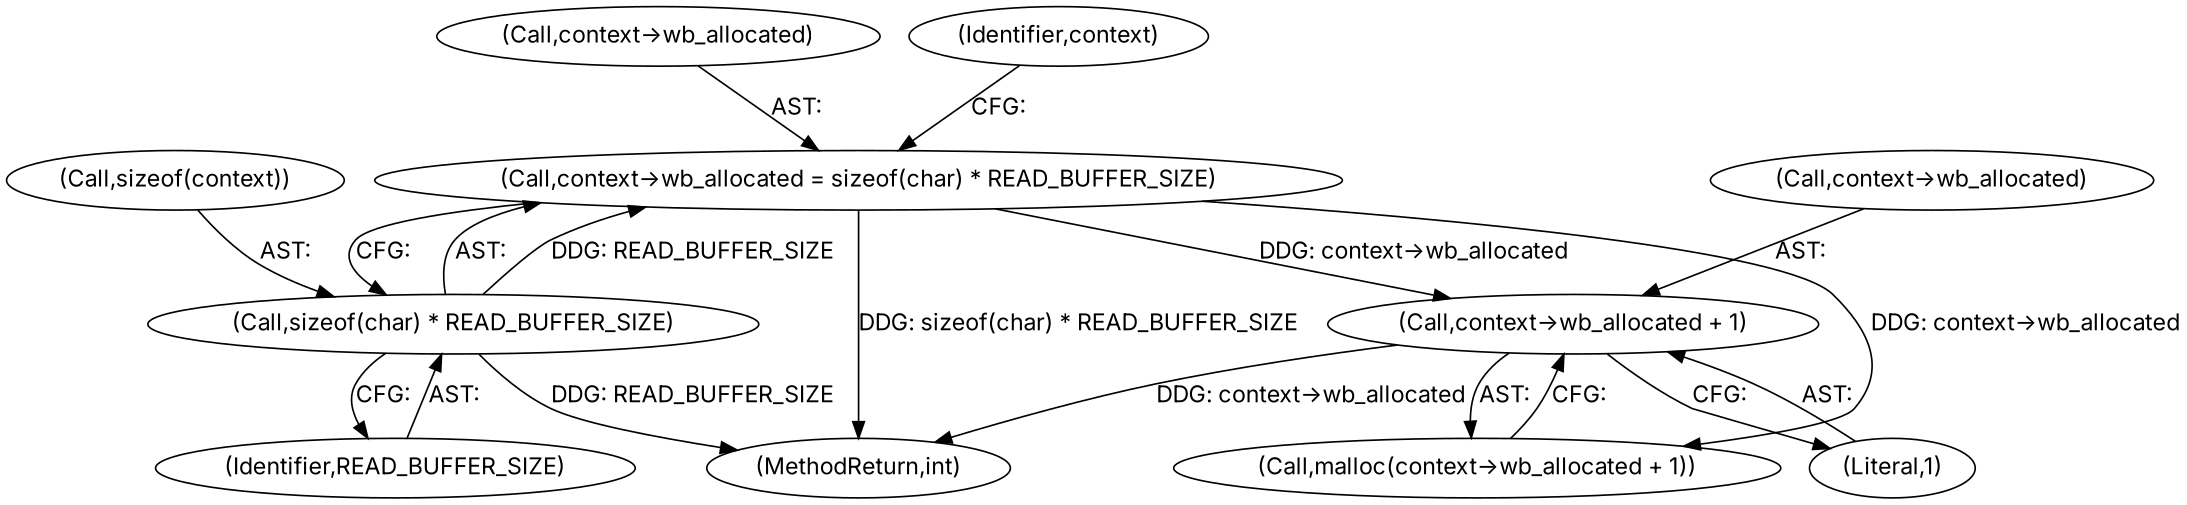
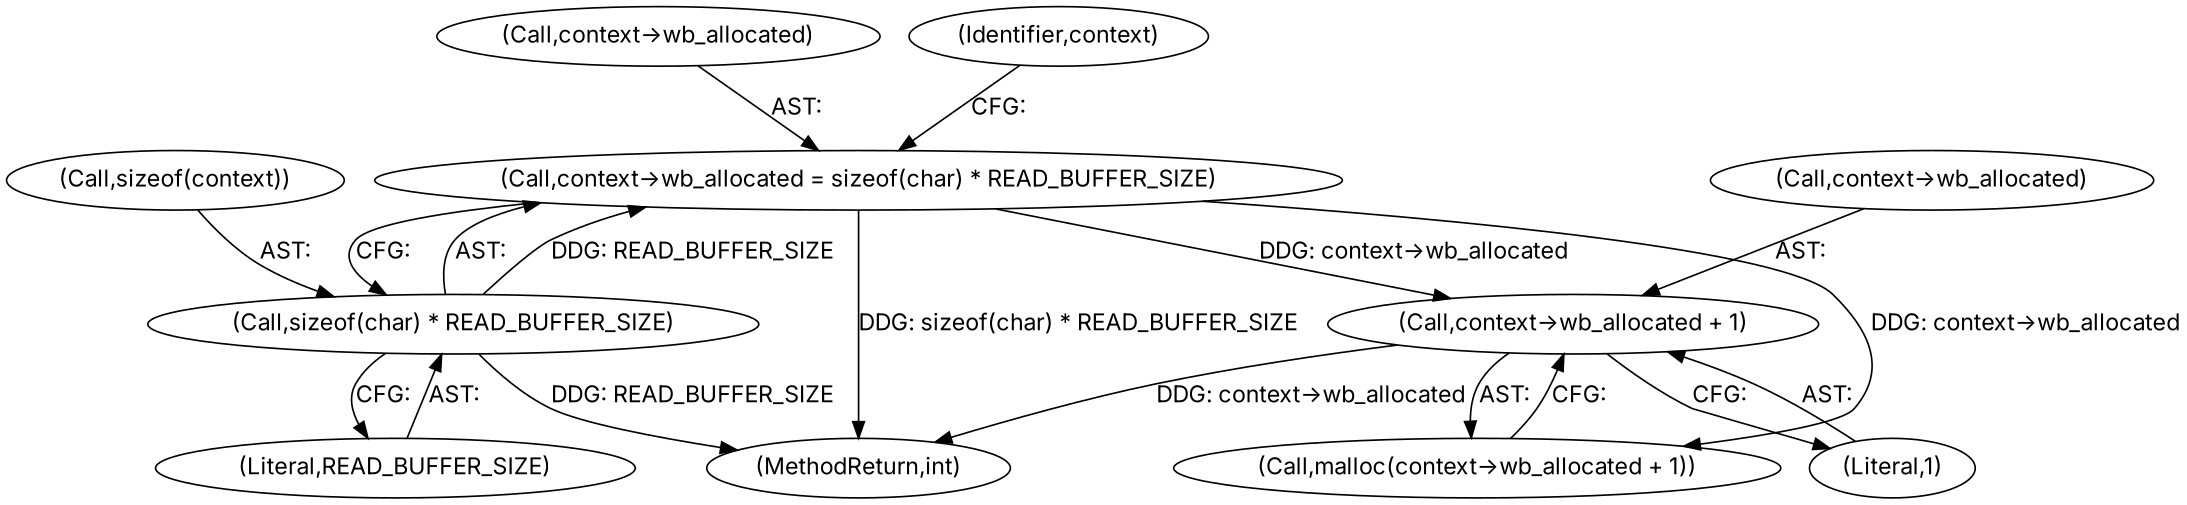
  digraph {
    fontname=Inter
    node [fontname=Inter]
    edge [fontname=Inter]
    n1 [label="(Call,context->wb_allocated + 1)"]
    n2 [label="(Call,malloc(context->wb_allocated + 1))"]
    n3 [label="(MethodReturn,int)"]
    n4 [label="(Literal,1)"]
    n5 [label="(Call,context->wb_allocated = sizeof(char) * READ_BUFFER_SIZE)"]
    n6 [label="(Call,sizeof(char) * READ_BUFFER_SIZE)"]
-   n7 [label="(Identifier,READ_BUFFER_SIZE)"]
+   n7 [label="(Literal,READ_BUFFER_SIZE)"]
    n8 [label="(Call,context->wb_allocated)"]
    n9 [label="(Call,context->wb_allocated)"]
    n10 [label="(Call,sizeof(context))"]
    n11 [label="(Identifier,context)"]
    n1 -> n2 [label="AST: "]
    n1 -> n3 [label="DDG: context->wb_allocated"]
    n1 -> n4 [label="CFG: "]
    n2 -> n1 [label="CFG: "]
    n4 -> n1 [label="AST: "]
    n5 -> n1 [label="DDG: context->wb_allocated"]
    n5 -> n2 [label="DDG: context->wb_allocated"]
    n5 -> n3 [label="DDG: sizeof(char) * READ_BUFFER_SIZE"]
    n5 -> n6 [label="CFG: "]
    n6 -> n3 [label="DDG: READ_BUFFER_SIZE"]
    n6 -> n5 [label="AST: "]
    n6 -> n5 [label="DDG: READ_BUFFER_SIZE"]
    n6 -> n7 [label="CFG: "]
    n7 -> n6 [label="AST: "]
    n8 -> n5 [label="AST: "]
    n9 -> n1 [label="AST: "]
    n10 -> n6 [label="AST: "]
    n11 -> n5 [label="CFG: "]
  }
